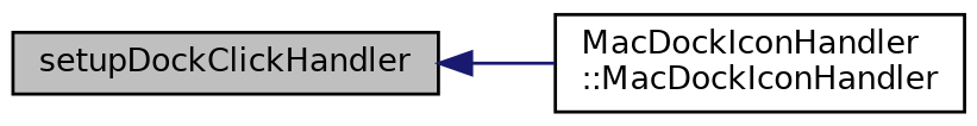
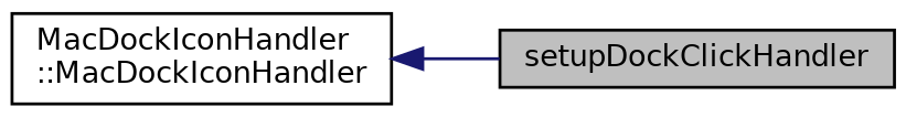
  digraph {
    rankdir=LR
    node [color=black fontname=Helvetica fontsize=10 shape=record style=filled]
    n1 [fillcolor=grey75 fontcolor=black height=0.2 label=setupDockClickHandler width=0.4]
    n2 [fillcolor=white height=0.2 label="MacDockIconHandler\l::MacDockIconHandler" width=0.4]
-   n1 -> n2 [color=midnightblue dir=back fontname=Helvetica fontsize=10 labelfontname=Helvetica labelfontsize=10 style=solid]
+   n2 -> n1 [color=midnightblue dir=back fontname=Helvetica fontsize=10 labelfontname=Helvetica labelfontsize=10 style=solid]
  }
